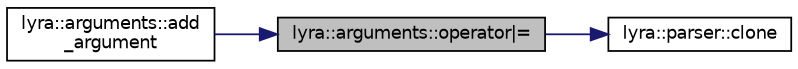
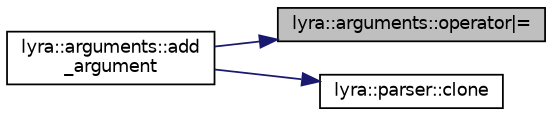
  digraph {
    rankdir=LR
    node [color=black fillcolor=white fontname=Helvetica fontsize=10 shape=record style=filled]
    edge [color=midnightblue fontname=Helvetica fontsize=10 labelfontname=Helvetica labelfontsize=10 style=solid]
    n1 [fillcolor=grey75 fontcolor=black height=0.2 label="lyra::arguments::operator\|=" width=0.4]
    n2 [height=0.2 label="lyra::arguments::add\l_argument" width=0.4]
    n3 [height=0.2 label="lyra::parser::clone" width=0.4]
    n2 -> n1
-   n1 -> n3
+   n2 -> n3
  }
